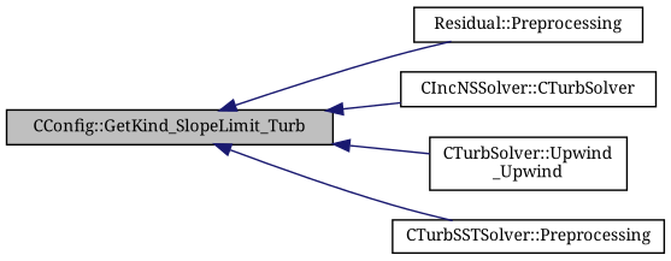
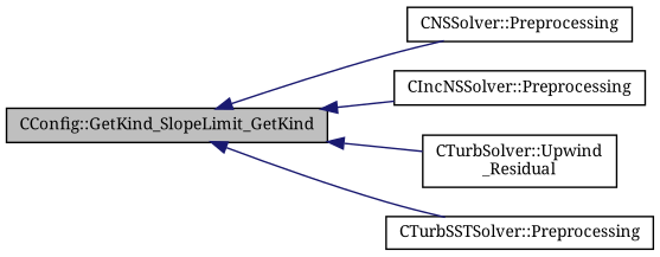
  digraph {
    fontname="Noto Serif"
    rankdir=LR
    node [color=black fillcolor=white fontname="Noto Serif" fontsize=10 shape=record style=filled]
    edge [color=midnightblue dir=back fontname="Noto Serif" fontsize=10 labelfontname=Helvetica labelfontsize=10 style=solid]
-   n1 [fillcolor=grey75 fontcolor=black height=0.2 label="CConfig::GetKind_SlopeLimit_Turb" width=0.4]
-   n2 [height=0.2 label="Residual::Preprocessing" width=0.4]
-   n3 [height=0.2 label="CIncNSSolver::CTurbSolver" width=0.4]
-   n4 [height=0.2 label="CTurbSolver::Upwind\l_Upwind" width=0.4]
+   n1 [fillcolor=grey75 fontcolor=black height=0.2 label="CConfig::GetKind_SlopeLimit_GetKind" width=0.4]
+   n2 [height=0.2 label="CNSSolver::Preprocessing" width=0.4]
+   n3 [height=0.2 label="CIncNSSolver::Preprocessing" width=0.4]
+   n4 [height=0.2 label="CTurbSolver::Upwind\l_Residual" width=0.4]
    n5 [height=0.2 label="CTurbSSTSolver::Preprocessing" width=0.4]
    n1 -> n2
    n1 -> n3
    n1 -> n4
    n1 -> n5
  }
